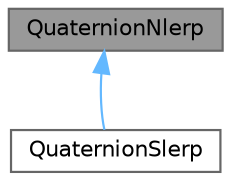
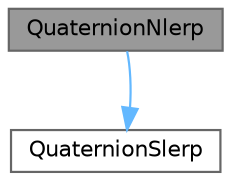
  digraph {
    rankdir=TB
    node [fontname=Helvetica fontsize=10 shape=box style=filled]
    n1 [color=gray40 fillcolor=grey60 fontcolor=black height=0.2 label=QuaternionNlerp width=0.4]
    n2 [color=grey40 fillcolor=white height=0.2 label=QuaternionSlerp width=0.4]
-   n1 -> n2 [color=steelblue1 dir=back fontname=Helvetica fontsize=10 labelfontname=Helvetica labelfontsize=10 style=solid]
+   n2 -> n1 [color=steelblue1 dir=back fontname=Helvetica fontsize=10 labelfontname=Helvetica labelfontsize=10 style=solid]
  }
